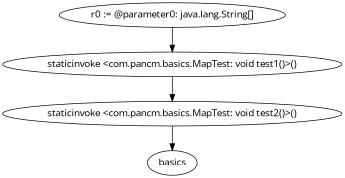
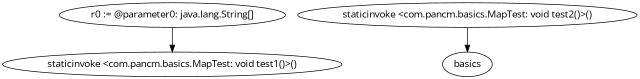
  digraph {
    fontname="Open Sans"
    node [fontname="Open Sans"]
    edge [fontname="Open Sans"]
    "r0 := @parameter0: java.lang.String[]"
    "staticinvoke <com.pancm.basics.MapTest: void test1()>()"
    "staticinvoke <com.pancm.basics.MapTest: void test2()>()"
    n4 [label=basics]
    "r0 := @parameter0: java.lang.String[]" -> "staticinvoke <com.pancm.basics.MapTest: void test1()>()"
-   "staticinvoke <com.pancm.basics.MapTest: void test1()>()" -> "staticinvoke <com.pancm.basics.MapTest: void test2()>()"
    "staticinvoke <com.pancm.basics.MapTest: void test2()>()" -> n4
  }
